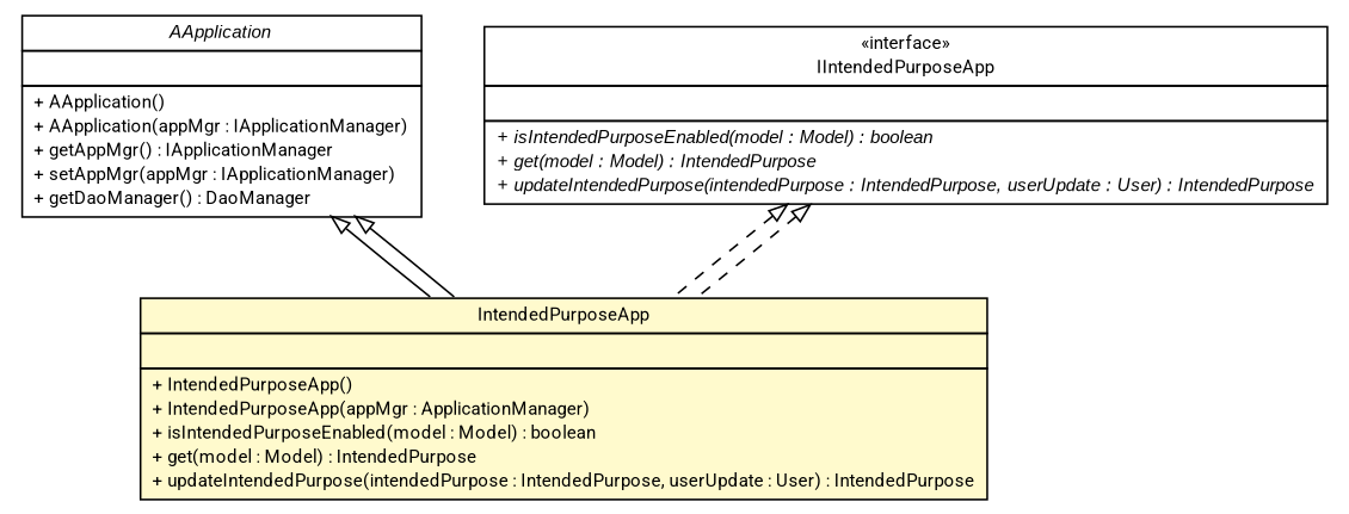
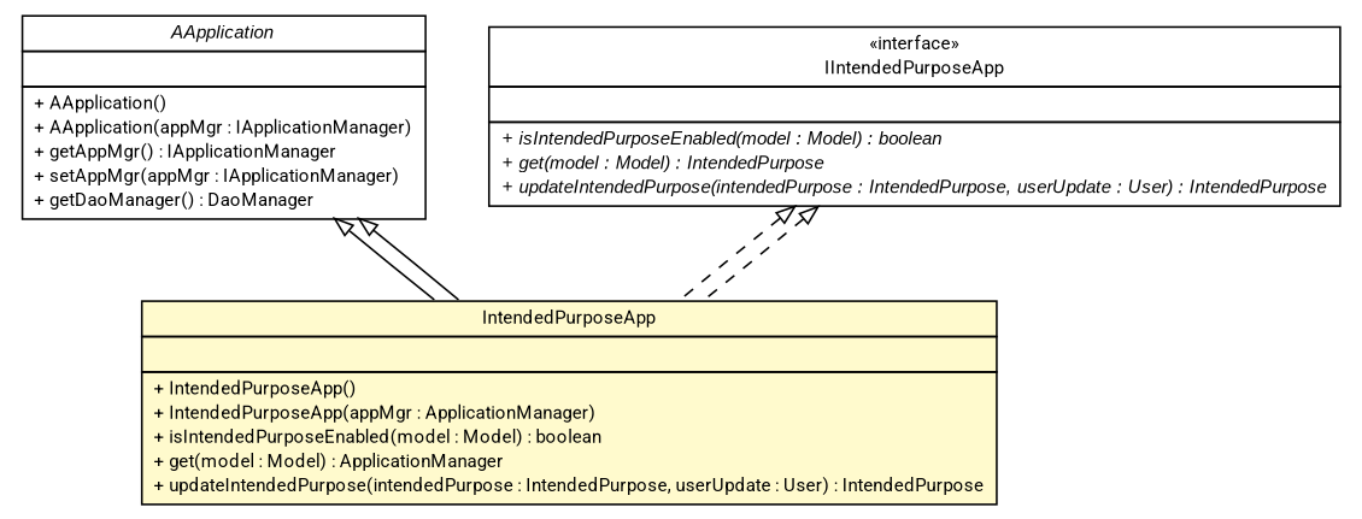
  digraph {
    nodesep=0.25
    ranksep=0.5
    fontname=Roboto
    node [fontcolor=black fontname=Roboto fontsize=10.0 shape=plaintext]
    edge [arrowtail=empty dir=back fontname=Roboto fontsize=10 headport=p labelfontname=arial labelfontsize=10 tailport=p]
    n1 [label=<<table title="gov.sandia.cf.application.AApplication" border="0" cellborder="1" cellspacing="0" cellpadding="2" port="p" href="../AApplication.html"> 		<tr><td><table border="0" cellspacing="0" cellpadding="1"> <tr><td align="center" balign="center"><font face="arial italic"> AApplication </font></td></tr> 		</table></td></tr> 		<tr><td><table border="0" cellspacing="0" cellpadding="1"> <tr><td align="left" balign="left">  </td></tr> 		</table></td></tr> 		<tr><td><table border="0" cellspacing="0" cellpadding="1"> <tr><td align="left" balign="left"> + AApplication() </td></tr> <tr><td align="left" balign="left"> + AApplication(appMgr : IApplicationManager) </td></tr> <tr><td align="left" balign="left"> + getAppMgr() : IApplicationManager </td></tr> <tr><td align="left" balign="left"> + setAppMgr(appMgr : IApplicationManager) </td></tr> <tr><td align="left" balign="left"> + getDaoManager() : DaoManager </td></tr> 		</table></td></tr> 		</table>>]
-   n2 [label=<<table title="gov.sandia.cf.application.impl.IntendedPurposeApp" border="0" cellborder="1" cellspacing="0" cellpadding="2" port="p" bgcolor="lemonChiffon" href="./IntendedPurposeApp.html"> 		<tr><td><table border="0" cellspacing="0" cellpadding="1"> <tr><td align="center" balign="center"> IntendedPurposeApp </td></tr> 		</table></td></tr> 		<tr><td><table border="0" cellspacing="0" cellpadding="1"> <tr><td align="left" balign="left">  </td></tr> 		</table></td></tr> 		<tr><td><table border="0" cellspacing="0" cellpadding="1"> <tr><td align="left" balign="left"> + IntendedPurposeApp() </td></tr> <tr><td align="left" balign="left"> + IntendedPurposeApp(appMgr : ApplicationManager) </td></tr> <tr><td align="left" balign="left"> + isIntendedPurposeEnabled(model : Model) : boolean </td></tr> <tr><td align="left" balign="left"> + get(model : Model) : IntendedPurpose </td></tr> <tr><td align="left" balign="left"> + updateIntendedPurpose(intendedPurpose : IntendedPurpose, userUpdate : User) : IntendedPurpose </td></tr> 		</table></td></tr> 		</table>>]
+   n2 [label=<<table title="gov.sandia.cf.application.impl.IntendedPurposeApp" border="0" cellborder="1" cellspacing="0" cellpadding="2" port="p" bgcolor="lemonChiffon" href="./IntendedPurposeApp.html"> 		<tr><td><table border="0" cellspacing="0" cellpadding="1"> <tr><td align="center" balign="center"> IntendedPurposeApp </td></tr> 		</table></td></tr> 		<tr><td><table border="0" cellspacing="0" cellpadding="1"> <tr><td align="left" balign="left">  </td></tr> 		</table></td></tr> 		<tr><td><table border="0" cellspacing="0" cellpadding="1"> <tr><td align="left" balign="left"> + IntendedPurposeApp() </td></tr> <tr><td align="left" balign="left"> + IntendedPurposeApp(appMgr : ApplicationManager) </td></tr> <tr><td align="left" balign="left"> + isIntendedPurposeEnabled(model : Model) : boolean </td></tr> <tr><td align="left" balign="left"> + get(model : Model) : ApplicationManager </td></tr> <tr><td align="left" balign="left"> + updateIntendedPurpose(intendedPurpose : IntendedPurpose, userUpdate : User) : IntendedPurpose </td></tr> 		</table></td></tr> 		</table>>]
    n3 [label=<<table title="gov.sandia.cf.application.IIntendedPurposeApp" border="0" cellborder="1" cellspacing="0" cellpadding="2" port="p" href="../IIntendedPurposeApp.html"> 		<tr><td><table border="0" cellspacing="0" cellpadding="1"> <tr><td align="center" balign="center"> &#171;interface&#187; </td></tr> <tr><td align="center" balign="center"> IIntendedPurposeApp </td></tr> 		</table></td></tr> 		<tr><td><table border="0" cellspacing="0" cellpadding="1"> <tr><td align="left" balign="left">  </td></tr> 		</table></td></tr> 		<tr><td><table border="0" cellspacing="0" cellpadding="1"> <tr><td align="left" balign="left"><font face="arial italic" point-size="10.0"> + isIntendedPurposeEnabled(model : Model) : boolean </font></td></tr> <tr><td align="left" balign="left"><font face="arial italic" point-size="10.0"> + get(model : Model) : IntendedPurpose </font></td></tr> <tr><td align="left" balign="left"><font face="arial italic" point-size="10.0"> + updateIntendedPurpose(intendedPurpose : IntendedPurpose, userUpdate : User) : IntendedPurpose </font></td></tr> 		</table></td></tr> 		</table>>]
    n1 -> n2
    n1 -> n2
    n3 -> n2 [style=dashed]
    n3 -> n2 [style=dashed]
  }
